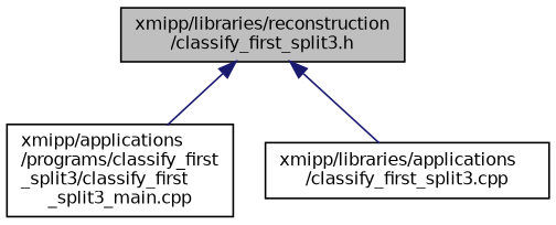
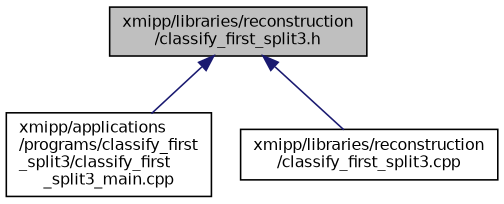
  digraph {
    fontname="DejaVu Sans"
    node [color=black fillcolor=white fontname="DejaVu Sans" fontsize=10 shape=record style=filled]
    edge [color=midnightblue dir=back fontname="DejaVu Sans" fontsize=10 labelfontname=Helvetica labelfontsize=10 style=solid]
    n1 [fillcolor=grey75 fontcolor=black height=0.2 label="xmipp/libraries/reconstruction\l/classify_first_split3.h" width=0.4]
    n2 [height=0.2 label="xmipp/applications\l/programs/classify_first\l_split3/classify_first\l_split3_main.cpp" width=0.4]
-   n3 [height=0.2 label="xmipp/libraries/applications\l/classify_first_split3.cpp" width=0.4]
+   n3 [height=0.2 label="xmipp/libraries/reconstruction\l/classify_first_split3.cpp" width=0.4]
    n1 -> n2
    n1 -> n3
  }
